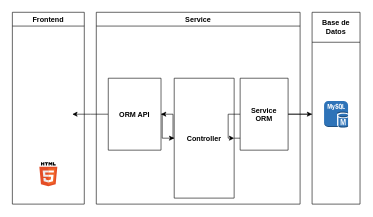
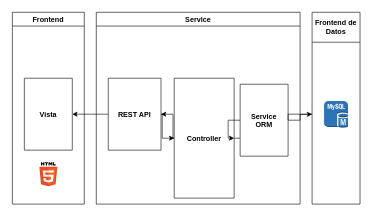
  <mxCell id="0" />
  <mxCell id="1" parent="0" />
  <mxCell id="2" value="Service" style="swimlane;" vertex="1" parent="1"><mxGeometry x="160" y="20" width="340" height="320" as="geometry" /></mxCell>
  <mxCell id="3" style="edgeStyle=orthogonalEdgeStyle;rounded=0;orthogonalLoop=1;jettySize=auto;html=1;entryX=0;entryY=0.5;entryDx=0;entryDy=0;" edge="1" parent="2" source="5" target="8"><mxGeometry relative="1" as="geometry" /></mxCell>
  <mxCell id="4" style="edgeStyle=orthogonalEdgeStyle;rounded=0;orthogonalLoop=1;jettySize=auto;html=1;" edge="1" parent="2" source="5"><mxGeometry relative="1" as="geometry"><mxPoint x="-40" y="170" as="targetPoint" /></mxGeometry></mxCell>
- <mxCell id="5" value="ORM API" style="swimlane;startSize=260;" vertex="1" parent="2"><mxGeometry x="20" y="110" width="88" height="120" as="geometry" /></mxCell>
+ <mxCell id="5" value="REST API" style="swimlane;startSize=260;" vertex="1" parent="2"><mxGeometry x="20" y="110" width="88" height="120" as="geometry" /></mxCell>
  <mxCell id="6" style="edgeStyle=orthogonalEdgeStyle;rounded=0;orthogonalLoop=1;jettySize=auto;html=1;entryX=1;entryY=0.5;entryDx=0;entryDy=0;" edge="1" parent="2" source="8" target="5"><mxGeometry relative="1" as="geometry" /></mxCell>
  <mxCell id="7" style="edgeStyle=orthogonalEdgeStyle;rounded=0;orthogonalLoop=1;jettySize=auto;html=1;entryX=0;entryY=0.5;entryDx=0;entryDy=0;" edge="1" parent="2" source="8" target="11"><mxGeometry relative="1" as="geometry" /></mxCell>
  <mxCell id="8" value="Controller" style="swimlane;startSize=260;" vertex="1" parent="2"><mxGeometry x="130" y="110" width="100" height="200" as="geometry" /></mxCell>
  <mxCell id="9" style="edgeStyle=orthogonalEdgeStyle;rounded=0;orthogonalLoop=1;jettySize=auto;html=1;entryX=1;entryY=0.5;entryDx=0;entryDy=0;" edge="1" parent="2" source="11" target="8"><mxGeometry relative="1" as="geometry" /></mxCell>
  <mxCell id="10" style="edgeStyle=orthogonalEdgeStyle;rounded=0;orthogonalLoop=1;jettySize=auto;html=1;" edge="1" parent="2" source="11"><mxGeometry relative="1" as="geometry"><mxPoint x="360" y="170" as="targetPoint" /></mxGeometry></mxCell>
- <mxCell id="11" value="Service&#10;ORM" style="swimlane;startSize=260;" vertex="1" parent="2"><mxGeometry x="240" y="110" width="80" height="120" as="geometry" /></mxCell>
+ <mxCell id="11" value="Service&#10;ORM" style="swimlane;startSize=260;" vertex="1" parent="2"><mxGeometry x="240" y="120" width="80" height="120" as="geometry" /></mxCell>
  <mxCell id="12" value="Frontend" style="swimlane;whiteSpace=wrap;html=1;" vertex="1" parent="2"><mxGeometry x="-140" width="120" height="320" as="geometry" /></mxCell>
  <mxCell id="13" value="" style="shape=image;html=1;verticalAlign=top;verticalLabelPosition=bottom;labelBackgroundColor=#ffffff;imageAspect=0;aspect=fixed;image=https://cdn0.iconfinder.com/data/icons/long-shadow-web-icons/512/javascript-128.png" vertex="1" parent="12"><mxGeometry x="14" y="44" width="40" height="40" as="geometry" /></mxCell>
  <mxCell id="14" value="" style="shape=image;html=1;verticalAlign=top;verticalLabelPosition=bottom;labelBackgroundColor=#ffffff;imageAspect=0;aspect=fixed;image=https://cdn0.iconfinder.com/data/icons/long-shadow-web-icons/512/css-128.png" vertex="1" parent="12"><mxGeometry x="67" y="44" width="40" height="40" as="geometry" /></mxCell>
  <mxCell id="15" value="" style="dashed=0;outlineConnect=0;html=1;align=center;labelPosition=center;verticalLabelPosition=bottom;verticalAlign=top;shape=mxgraph.weblogos.html5" vertex="1" parent="12"><mxGeometry x="45" y="250" width="30" height="40" as="geometry" /></mxCell>
  <mxCell id="16" value="" style="shape=image;html=1;verticalAlign=top;verticalLabelPosition=bottom;labelBackgroundColor=#ffffff;imageAspect=0;aspect=fixed;image=https://cdn2.iconfinder.com/data/icons/boxicons-logos/24/bxl-django-128.png" vertex="1" parent="2"><mxGeometry x="200" y="40" width="48" height="48" as="geometry" /></mxCell>
  <mxCell id="17" value="" style="shape=image;html=1;verticalAlign=top;verticalLabelPosition=bottom;labelBackgroundColor=#ffffff;imageAspect=0;aspect=fixed;image=https://cdn0.iconfinder.com/data/icons/long-shadow-web-icons/512/python-128.png" vertex="1" parent="2"><mxGeometry x="95" y="40" width="48" height="48" as="geometry" /></mxCell>
+ <mxCell id="18" value="Vista" style="swimlane;startSize=320;" vertex="1" parent="1"><mxGeometry x="40" y="130" width="80" height="120" as="geometry" /></mxCell>
  <mxCell id="19" style="edgeStyle=orthogonalEdgeStyle;rounded=0;orthogonalLoop=1;jettySize=auto;html=1;entryX=1;entryY=0.5;entryDx=0;entryDy=0;endArrow=none;" edge="1" parent="1" source="20" target="11"><mxGeometry relative="1" as="geometry"><Array as="points"><mxPoint x="520" y="190" /><mxPoint x="520" y="190" /></Array></mxGeometry></mxCell>
- <mxCell id="20" value="Base de Datos" style="swimlane;whiteSpace=wrap;html=1;startSize=50;" vertex="1" parent="1"><mxGeometry x="520" y="20" width="80" height="320" as="geometry" /></mxCell>
+ <mxCell id="20" value="Frontend de Datos" style="swimlane;whiteSpace=wrap;html=1;startSize=50;" vertex="1" parent="1"><mxGeometry x="520" y="20" width="80" height="320" as="geometry" /></mxCell>
  <mxCell id="21" value="" style="outlineConnect=0;dashed=0;verticalLabelPosition=bottom;verticalAlign=top;align=center;html=1;shape=mxgraph.aws3.mysql_db_instance;fillColor=#2E73B8;gradientColor=none;" vertex="1" parent="20"><mxGeometry x="20" y="148" width="40" height="44.5" as="geometry" /></mxCell>
